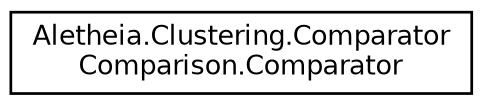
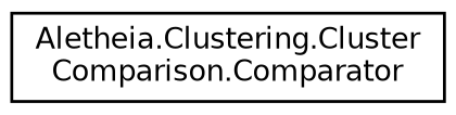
  digraph {
    rankdir=LR
-   n1 [color=black fillcolor=white fontname=Helvetica fontsize=10 height=0.2 label="Aletheia.Clustering.Comparator\lComparison.Comparator" shape=record style=filled width=0.4]
+   n1 [color=black fillcolor=white fontname=Helvetica fontsize=10 height=0.2 label="Aletheia.Clustering.Cluster\lComparison.Comparator" shape=record style=filled width=0.4]
  }
